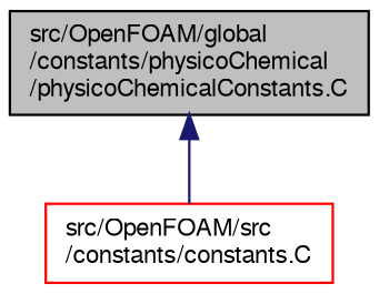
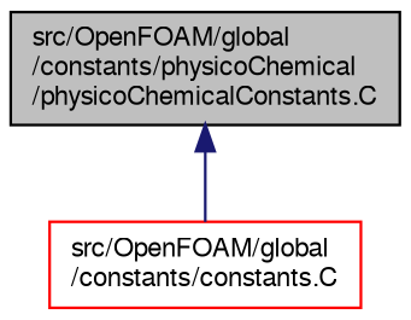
  digraph {
    node [fontname=FreeSans fontsize=10 shape=record]
    n1 [color=black fillcolor=grey75 fontcolor=black height=0.2 label="src/OpenFOAM/global\l/constants/physicoChemical\l/physicoChemicalConstants.C" style=filled width=0.4]
-   n2 [color=red height=0.2 label="src/OpenFOAM/src\l/constants/constants.C" width=0.4]
+   n2 [color=red height=0.2 label="src/OpenFOAM/global\l/constants/constants.C" width=0.4]
    n1 -> n2 [color=midnightblue dir=back fontname=FreeSans fontsize=10 labelfontname=FreeSans labelfontsize=10 style=solid]
  }
